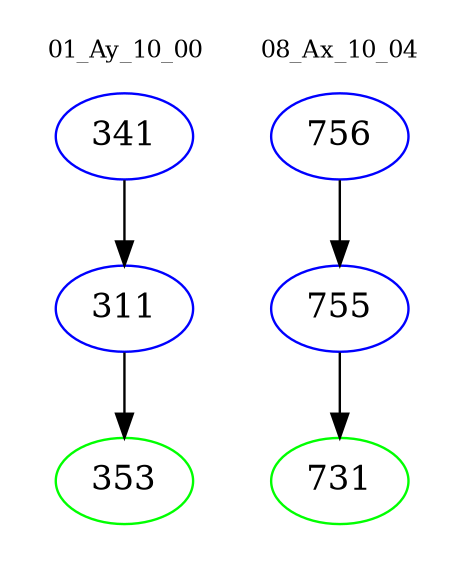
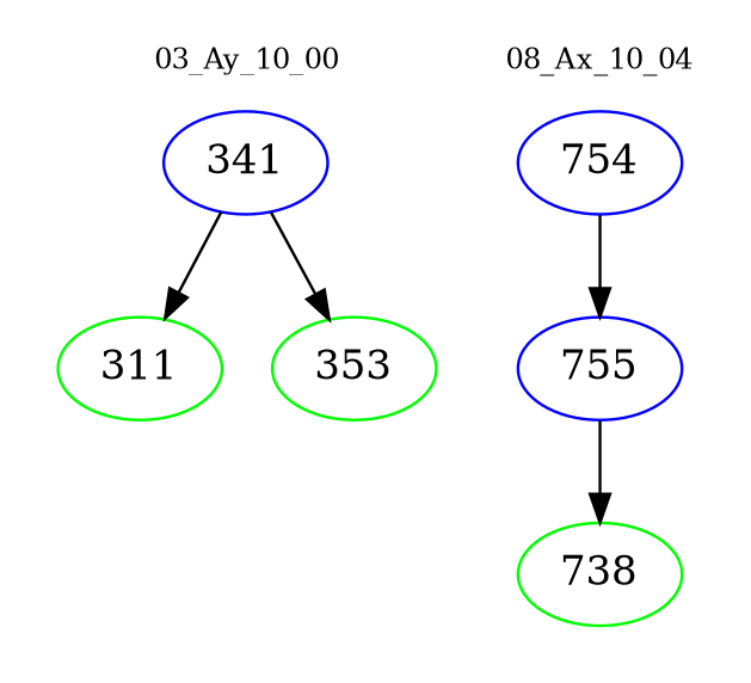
  digraph {
    node [color=blue]
    edge [color=black]
    n1 [label=341]
-   n2 [label=311]
+   n2 [color=green label=311]
    n3 [color=green label=353]
-   n4 [label=756]
+   n4 [label=754]
    n5 [label=755]
-   n6 [color=green label=731]
+   n6 [color=green label=738]
    subgraph cluster_1 {
      color=white
      fontsize=10
-     label="01_Ay_10_00"
+     label="03_Ay_10_00"
      n1
      n2
      n3
    }
    subgraph cluster_2 {
      color=white
      fontsize=10
      label="08_Ax_10_04"
      n4
      n5
      n6
    }
    n1 -> n2
-   n2 -> n3
+   n1 -> n3
    n4 -> n5
    n5 -> n6
  }
